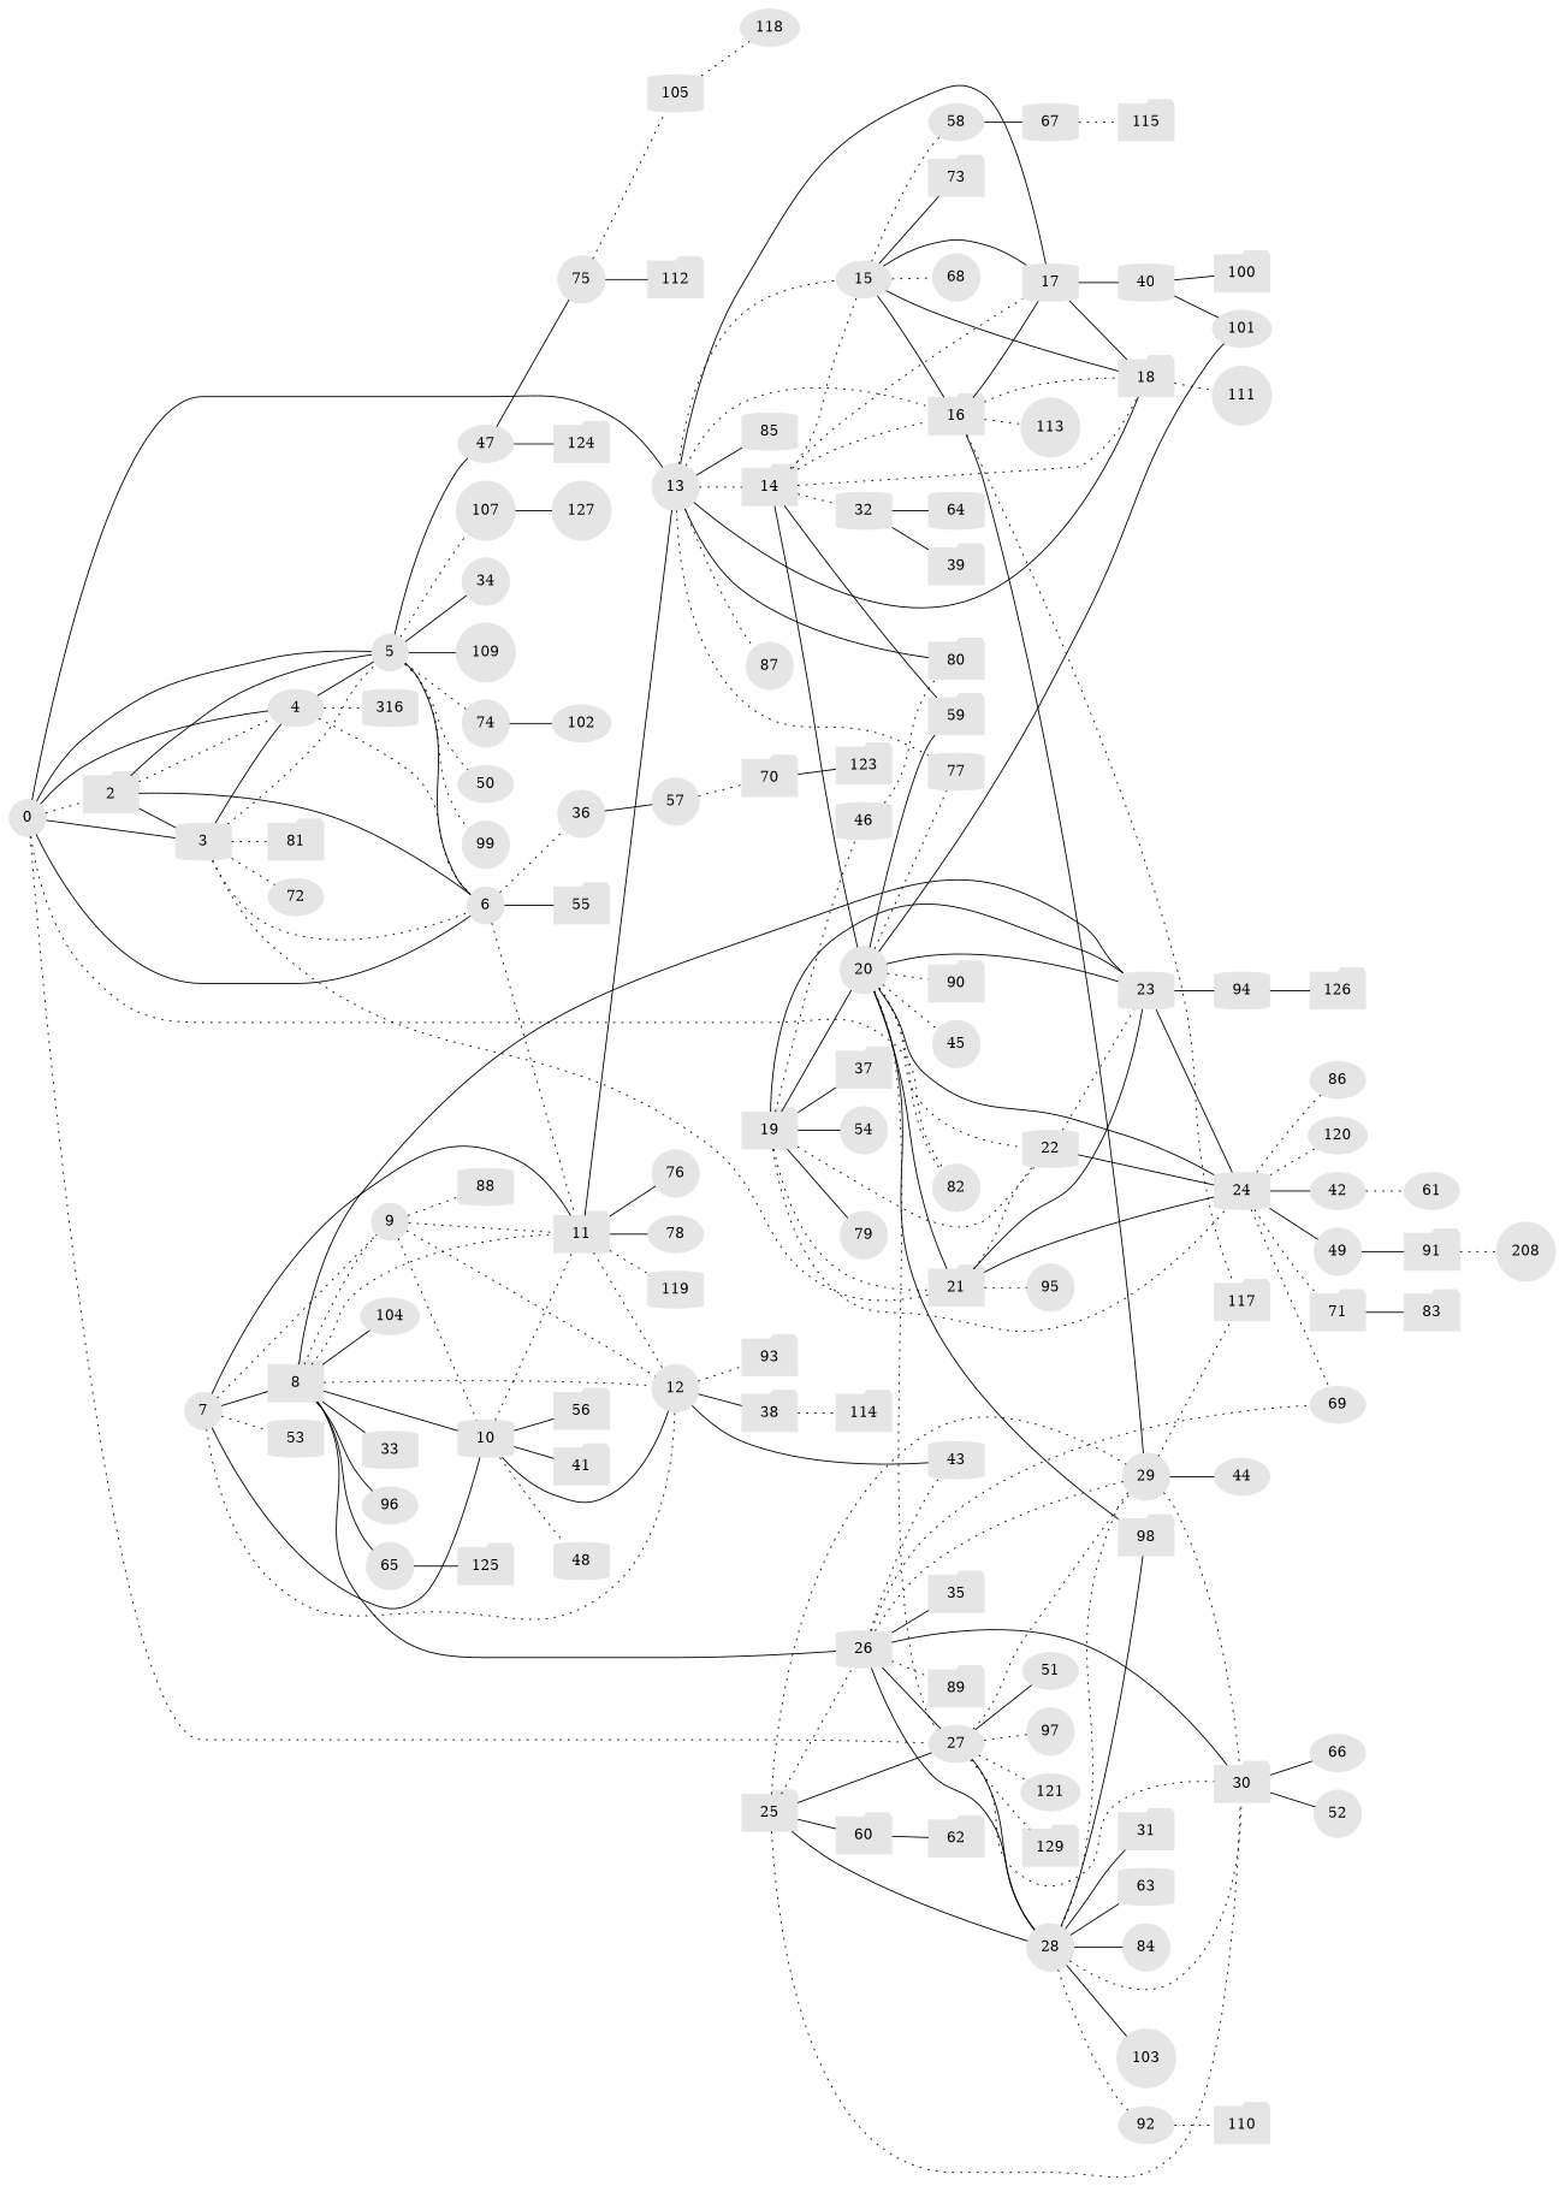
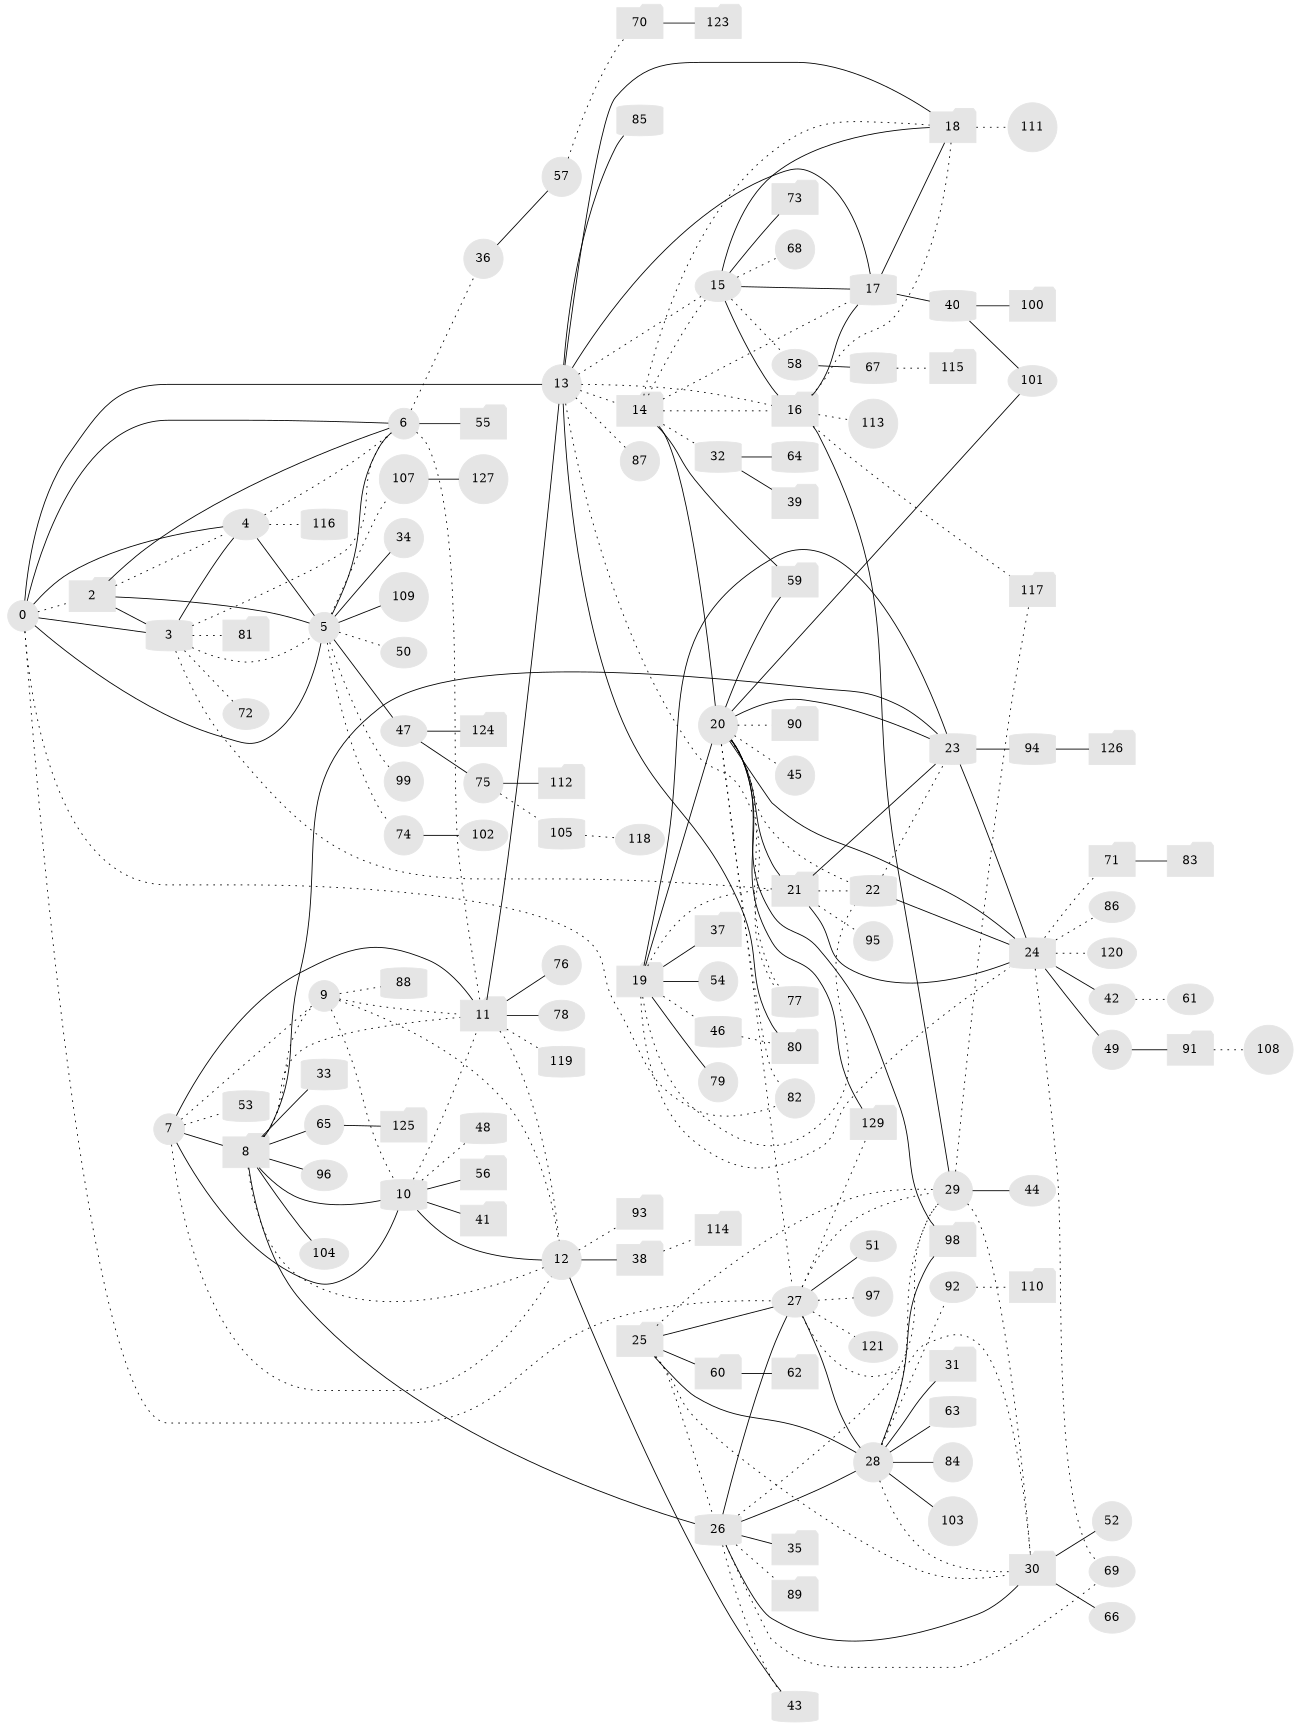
  graph {
    rankdir=LR
    node [color=gray90 shape=folder style=filled]
    edge [style=solid]
    n1 [label=0 shape=circle]
    2
    3 [shape=cylinder]
    4 [shape=ellipse]
    5 [shape=circle]
    6 [shape=circle]
    13 [shape=circle]
    27 [shape=ellipse]
    82 [shape=circle]
    21
    72 [shape=ellipse]
    81
-   116 [shape=cylinder label=316]
+   116 [shape=cylinder]
    34 [shape=circle]
    47 [shape=ellipse]
    50 [shape=ellipse]
    74 [shape=circle]
    99 [shape=circle]
    107 [shape=circle]
    109 [shape=circle]
    11
    36 [shape=circle]
    55
    14
    15 [shape=ellipse]
    16
    17 [shape=cylinder]
    18
    77 [shape=cylinder]
    80
    85 [shape=cylinder]
    87 [shape=circle]
    29 [shape=circle]
    n34 [label=129]
    28 [shape=circle]
    30
    51 [shape=ellipse]
    97 [shape=circle]
    121 [shape=ellipse]
    23 [shape=cylinder]
    22 [shape=cylinder]
    24 [shape=cylinder]
    95 [shape=circle]
    75 [shape=circle]
    124
    102 [shape=ellipse]
    127 [shape=circle]
    12 [shape=circle]
    76 [shape=circle]
    78 [shape=ellipse]
    119 [shape=cylinder]
    57 [shape=circle]
    7 [shape=circle]
    8
    9 [shape=circle]
    10 [shape=cylinder]
    53 [shape=cylinder]
    26 [shape=cylinder]
    33 [shape=cylinder]
    65 [shape=circle]
    96 [shape=ellipse]
    104 [shape=ellipse]
    88 [shape=cylinder]
    41
    48 [shape=cylinder]
    56
    38
    43 [shape=cylinder]
    93
    94 [shape=cylinder]
    69 [shape=ellipse]
    35
    89
    125
    114
    20 [shape=circle]
    32 [shape=cylinder]
    59
    58 [shape=ellipse]
    68 [shape=circle]
    73
    113 [shape=circle]
    117
    40 [shape=cylinder]
    111 [shape=circle]
    45 [shape=circle]
    90
    98
    101 [shape=ellipse]
    39
    64 [shape=cylinder]
    67 [shape=cylinder]
    44 [shape=ellipse]
    100
    19
    37
    46 [shape=cylinder]
    54 [shape=circle]
    79 [shape=circle]
    42 [shape=ellipse]
    49 [shape=circle]
    71
    86 [shape=ellipse]
    120 [shape=ellipse]
    126
    61 [shape=ellipse]
    91
    83
    25
    60
    31
    63 [shape=cylinder]
    84 [shape=circle]
    92 [shape=ellipse]
    103 [shape=circle]
    52 [shape=circle]
    66 [shape=ellipse]
    62
    110
    70
    105 [shape=cylinder]
    112
-   108 [shape=circle label=208]
+   108 [shape=circle]
    123
    115
    118 [shape=ellipse]
    n1 -- 2 [style=dotted]
    n1 -- 3
    n1 -- 4
    n1 -- 5
    n1 -- 6
    n1 -- 13
    n1 -- 27 [style=dotted]
    n1 -- 82 [style=dotted]
    2 -- 3
    2 -- 4 [style=dotted]
    2 -- 5
    2 -- 6
    3 -- 4
    3 -- 5 [style=dotted]
    3 -- 6 [style=dotted]
    3 -- 21 [style=dotted]
    3 -- 72 [style=dotted]
    3 -- 81 [style=dotted]
    4 -- 5
    4 -- 6 [style=dotted]
    4 -- 116 [style=dotted]
    5 -- 6
    5 -- 34
    5 -- 47
    5 -- 50 [style=dotted]
    5 -- 74 [style=dotted]
    5 -- 99 [style=dotted]
    5 -- 107 [style=dotted]
    5 -- 109
    6 -- 11 [style=dotted]
    6 -- 36 [style=dotted]
    6 -- 55
    13 -- 14 [style=dotted]
    13 -- 15 [style=dotted]
    13 -- 16 [style=dotted]
    13 -- 17
    13 -- 18
    13 -- 77 [style=dotted]
    13 -- 80
    13 -- 85
    13 -- 87 [style=dotted]
    27 -- 29 [style=dotted]
    27 -- n34 [style=dotted]
    27 -- 28
    27 -- 30 [style=dotted]
    27 -- 51
    27 -- 97 [style=dotted]
    27 -- 121 [style=dotted]
    21 -- 23
    21 -- 22 [style=dotted]
    21 -- 24
    21 -- 95 [style=dotted]
    47 -- 75
    47 -- 124
    74 -- 102
    107 -- 127
    11 -- 13
    11 -- 12 [style=dotted]
    11 -- 76
    11 -- 78
    11 -- 119 [style=dotted]
    36 -- 57
    14 -- 15 [style=dotted]
    14 -- 16 [style=dotted]
    14 -- 17 [style=dotted]
    14 -- 18 [style=dotted]
    14 -- 20
    14 -- 32 [style=dotted]
    14 -- 59
    15 -- 16
    15 -- 17
    15 -- 18
    15 -- 58 [style=dotted]
    15 -- 68 [style=dotted]
    15 -- 73
    16 -- 17
    16 -- 18 [style=dotted]
    16 -- 29
    16 -- 113 [style=dotted]
    16 -- 117 [style=dotted]
    17 -- 18
    17 -- 40
    18 -- 111 [style=dotted]
    29 -- 30 [style=dotted]
    29 -- 117 [style=dotted]
    29 -- 44
    28 -- 29 [style=dotted]
    28 -- 30 [style=dotted]
    28 -- 98
    28 -- 31
    28 -- 63
    28 -- 84
    28 -- 92 [style=dotted]
    28 -- 103
    30 -- 52
    30 -- 66
    23 -- 24
    23 -- 94
    22 -- 23 [style=dotted]
    22 -- 24
    24 -- 69 [style=dotted]
    24 -- 42
    24 -- 49
    24 -- 71 [style=dotted]
    24 -- 86 [style=dotted]
    24 -- 120 [style=dotted]
    75 -- 105 [style=dotted]
    75 -- 112
    12 -- 38
    12 -- 43
    12 -- 93 [style=dotted]
    57 -- 70 [style=dotted]
    7 -- 11
    7 -- 12 [style=dotted]
    7 -- 8
    7 -- 9 [style=dotted]
    7 -- 10
    7 -- 53 [style=dotted]
    8 -- 11 [style=dotted]
    8 -- 23
    8 -- 12 [style=dotted]
    8 -- 9 [style=dotted]
    8 -- 10
    8 -- 26
    8 -- 33
    8 -- 65
    8 -- 96
    8 -- 104
    9 -- 11 [style=dotted]
    9 -- 12 [style=dotted]
    9 -- 10 [style=dotted]
    9 -- 88 [style=dotted]
    10 -- 11 [style=dotted]
    10 -- 12
    10 -- 41
    10 -- 48 [style=dotted]
    10 -- 56
    26 -- 27
    26 -- 29 [style=dotted]
    26 -- 28
    26 -- 30
    26 -- 43 [style=dotted]
    26 -- 69 [style=dotted]
    26 -- 35
    26 -- 89 [style=dotted]
    65 -- 125
    38 -- 114 [style=dotted]
    94 -- 126
    20 -- 27 [style=dotted]
    20 -- 82 [style=dotted]
    20 -- 21
    20 -- 77 [style=dotted]
+   20 -- n34
    20 -- 23
    20 -- 22 [style=dotted]
    20 -- 24
    20 -- 59
    20 -- 45 [style=dotted]
    20 -- 90 [style=dotted]
    20 -- 98
    20 -- 101
    32 -- 39
    32 -- 64
    58 -- 67
    40 -- 101
    40 -- 100
    67 -- 115 [style=dotted]
    19 -- 21 [style=dotted]
    19 -- 23
    19 -- 22 [style=dotted]
    19 -- 24 [style=dotted]
    19 -- 20
    19 -- 37
    19 -- 46 [style=dotted]
    19 -- 54
    19 -- 79
    46 -- 80 [style=dotted]
    42 -- 61 [style=dotted]
    49 -- 91
    71 -- 83
    91 -- 108 [style=dotted]
    25 -- 27
    25 -- 29 [style=dotted]
    25 -- 28
    25 -- 30 [style=dotted]
    25 -- 26 [style=dotted]
    25 -- 60
    60 -- 62
    92 -- 110 [style=dotted]
    70 -- 123
    105 -- 118 [style=dotted]
  }
